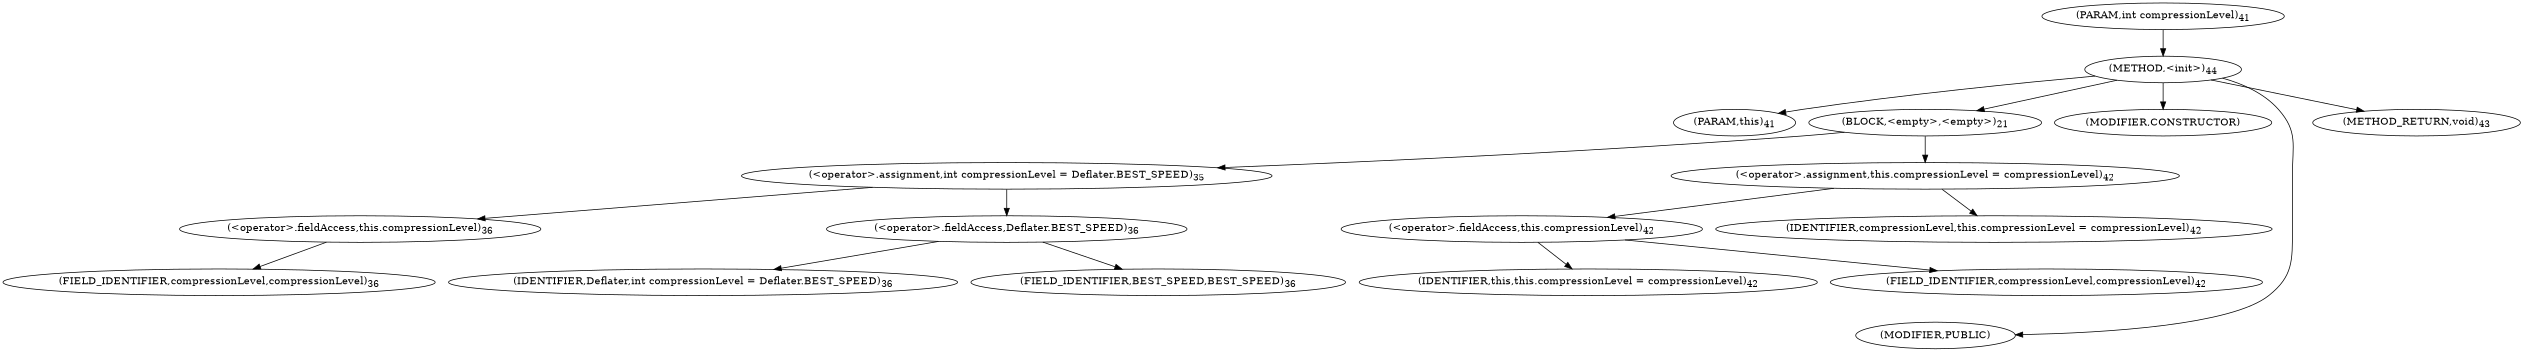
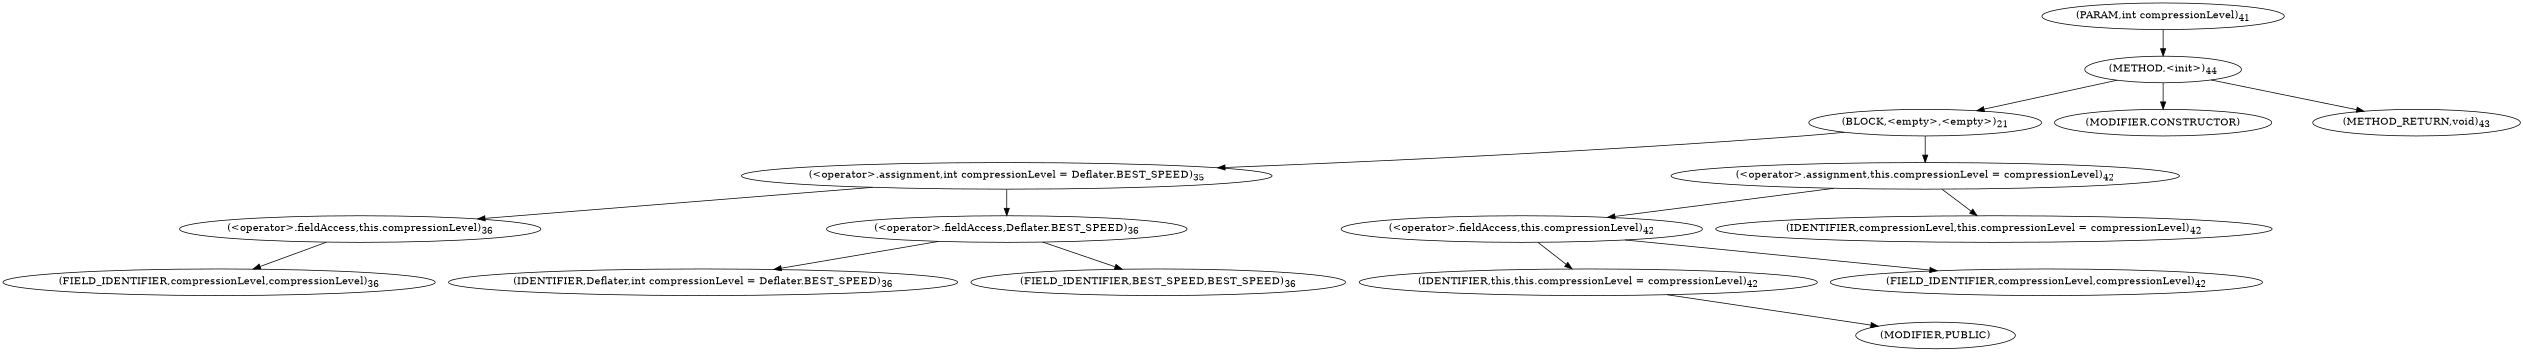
  digraph {
    n1 [label=<(METHOD,&lt;init&gt;)<SUB>44</SUB>>]
-   n2 [label=<(PARAM,this)<SUB>41</SUB>>]
    n3 [label=<(BLOCK,&lt;empty&gt;,&lt;empty&gt;)<SUB>21</SUB>>]
    n4 [label=<(MODIFIER,CONSTRUCTOR)>]
    n5 [label=<(MODIFIER,PUBLIC)>]
    n6 [label=<(METHOD_RETURN,void)<SUB>43</SUB>>]
    n7 [label=<(PARAM,int compressionLevel)<SUB>41</SUB>>]
    n8 [label=<(&lt;operator&gt;.assignment,int compressionLevel = Deflater.BEST_SPEED)<SUB>35</SUB>>]
    n9 [label=<(&lt;operator&gt;.assignment,this.compressionLevel = compressionLevel)<SUB>42</SUB>>]
    n10 [label=<(&lt;operator&gt;.fieldAccess,this.compressionLevel)<SUB>36</SUB>>]
    n11 [label=<(&lt;operator&gt;.fieldAccess,Deflater.BEST_SPEED)<SUB>36</SUB>>]
    n12 [label=<(&lt;operator&gt;.fieldAccess,this.compressionLevel)<SUB>42</SUB>>]
    n13 [label=<(IDENTIFIER,compressionLevel,this.compressionLevel = compressionLevel)<SUB>42</SUB>>]
    n14 [label=<(FIELD_IDENTIFIER,compressionLevel,compressionLevel)<SUB>36</SUB>>]
    n15 [label=<(IDENTIFIER,Deflater,int compressionLevel = Deflater.BEST_SPEED)<SUB>36</SUB>>]
    n16 [label=<(FIELD_IDENTIFIER,BEST_SPEED,BEST_SPEED)<SUB>36</SUB>>]
    n17 [label=<(IDENTIFIER,this,this.compressionLevel = compressionLevel)<SUB>42</SUB>>]
    n18 [label=<(FIELD_IDENTIFIER,compressionLevel,compressionLevel)<SUB>42</SUB>>]
-   n1 -> n2
    n1 -> n3
    n1 -> n4
-   n1 -> n5
+   n17 -> n5
    n1 -> n6
    n3 -> n8
    n3 -> n9
    n7 -> n1
    n8 -> n10
    n8 -> n11
    n9 -> n12
    n9 -> n13
    n10 -> n14
    n11 -> n15
    n11 -> n16
    n12 -> n17
    n12 -> n18
  }
